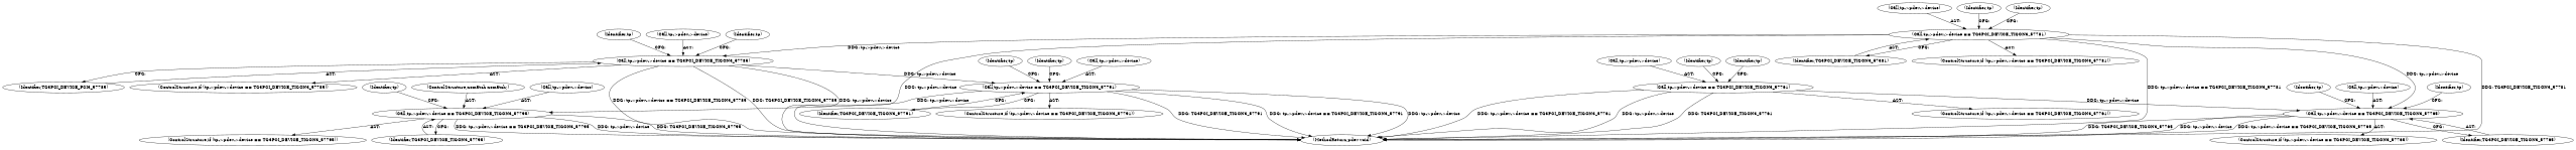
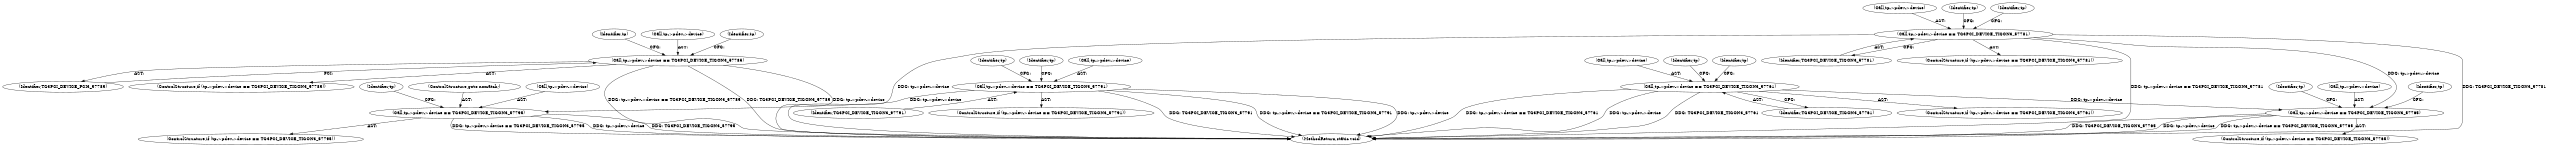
  digraph {
    n1 [label="(Call,tp->pdev->device == TG3PCI_DEVICE_TIGON3_57781)"]
    n2 [label="(Call,tp->pdev->device == TG3PCI_DEVICE_TIGON3_57785)"]
    n3 [label="(ControlStructure,if (tp->pdev->device == TG3PCI_DEVICE_TIGON3_57781))"]
-   n4 [label="(Identifier,TG3PCI_DEVICE_TIGON3_57381)"]
-   n5 [label="(MethodReturn,pdev void)"]
+   n4 [label="(Identifier,TG3PCI_DEVICE_TIGON3_57781)"]
+   n5 [label="(MethodReturn,static void)"]
    n6 [label="(Call,tp->pdev->device == TG3PCI_DEVICE_TIGON3_57765)"]
    n7 [label="(Call,tp->pdev->device == TG3PCI_DEVICE_TIGON3_57791)"]
    n8 [label="(ControlStructure,if (tp->pdev->device == TG3PCI_DEVICE_TIGON3_57785))"]
    n9 [label="(Identifier,TG3PCI_DEVICE_PCI3_57785)"]
    n10 [label="(ControlStructure,if (tp->pdev->device == TG3PCI_DEVICE_TIGON3_57765))"]
-   n11 [label="(Identifier,TG3PCI_DEVICE_TIGON3_57765)"]
    n12 [label="(Call,tp->pdev->device == TG3PCI_DEVICE_TIGON3_57761)"]
    n13 [label="(ControlStructure,if (tp->pdev->device == TG3PCI_DEVICE_TIGON3_57761))"]
+   n14 [label="(Identifier,TG3PCI_DEVICE_TIGON3_57761)"]
    n15 [label="(Call,tp->pdev->device == TG3PCI_DEVICE_TIGON3_57795)"]
    n16 [label="(Identifier,TG3PCI_DEVICE_TIGON3_97791)"]
    n17 [label="(ControlStructure,if (tp->pdev->device == TG3PCI_DEVICE_TIGON3_57791))"]
-   n18 [label="(Identifier,TG3PCI_DEVICE_TIGON3_57795)"]
    n19 [label="(ControlStructure,if (tp->pdev->device == TG3PCI_DEVICE_TIGON3_57795))"]
    n20 [label="(Identifier,tp)"]
    n21 [label="(Identifier,tp)"]
    n22 [label="(Identifier,tp)"]
-   n23 [label="(ControlStructure,nomatch nomatch;)"]
+   n23 [label="(ControlStructure,goto nomatch;)"]
    n24 [label="(Call,tp->pdev->device)"]
    n25 [label="(Call,tp->pdev->device)"]
    n26 [label="(Identifier,tp)"]
    n27 [label="(Call,tp->pdev->device)"]
    n28 [label="(Identifier,tp)"]
    n29 [label="(Identifier,tp)"]
    n30 [label="(Identifier,tp)"]
    n31 [label="(Identifier,tp)"]
    n32 [label="(Call,tp->pdev->device)"]
    n33 [label="(Call,tp->pdev->device)"]
    n34 [label="(Call,tp->pdev->device)"]
    n35 [label="(Identifier,tp)"]
    n36 [label="(Identifier,tp)"]
    n37 [label="(Identifier,tp)"]
-   n1 -> n2 [label="DDG: tp->pdev->device"]
    n1 -> n3 [label="AST: "]
    n1 -> n4 [label="CFG: "]
    n1 -> n5 [label="DDG: tp->pdev->device"]
    n1 -> n5 [label="DDG: tp->pdev->device == TG3PCI_DEVICE_TIGON3_57781"]
    n1 -> n5 [label="DDG: TG3PCI_DEVICE_TIGON3_57781"]
    n1 -> n6 [label="DDG: tp->pdev->device"]
    n2 -> n5 [label="DDG: tp->pdev->device"]
    n2 -> n5 [label="DDG: tp->pdev->device == TG3PCI_DEVICE_TIGON3_57785"]
    n2 -> n5 [label="DDG: TG3PCI_DEVICE_TIGON3_57785"]
-   n2 -> n7 [label="DDG: tp->pdev->device"]
    n2 -> n8 [label="AST: "]
-   n2 -> n9 [label="CFG: "]
+   n2 -> n9 [label="AST: "]
    n4 -> n1 [label="AST: "]
    n6 -> n5 [label="DDG: TG3PCI_DEVICE_TIGON3_57765"]
    n6 -> n5 [label="DDG: tp->pdev->device"]
    n6 -> n5 [label="DDG: tp->pdev->device == TG3PCI_DEVICE_TIGON3_57765"]
    n6 -> n10 [label="AST: "]
-   n6 -> n11 [label="CFG: "]
    n7 -> n5 [label="DDG: tp->pdev->device"]
    n7 -> n5 [label="DDG: TG3PCI_DEVICE_TIGON3_57791"]
    n7 -> n5 [label="DDG: tp->pdev->device == TG3PCI_DEVICE_TIGON3_57791"]
    n7 -> n15 [label="DDG: tp->pdev->device"]
-   n7 -> n16 [label="CFG: "]
    n7 -> n17 [label="AST: "]
-   n9 -> n2 [label="AST: "]
-   n11 -> n6 [label="AST: "]
+   n9 -> n2 [label="PCI: "]
    n12 -> n5 [label="DDG: TG3PCI_DEVICE_TIGON3_57761"]
    n12 -> n5 [label="DDG: tp->pdev->device"]
    n12 -> n5 [label="DDG: tp->pdev->device == TG3PCI_DEVICE_TIGON3_57761"]
    n12 -> n6 [label="DDG: tp->pdev->device"]
    n12 -> n13 [label="AST: "]
+   n12 -> n14 [label="CFG: "]
+   n14 -> n12 [label="AST: "]
    n15 -> n5 [label="DDG: tp->pdev->device"]
    n15 -> n5 [label="DDG: TG3PCI_DEVICE_TIGON3_57795"]
    n15 -> n5 [label="DDG: tp->pdev->device == TG3PCI_DEVICE_TIGON3_57795"]
-   n15 -> n18 [label="CFG: "]
    n15 -> n19 [label="AST: "]
-   n16 -> n7 [label="CFG: "]
-   n18 -> n15 [label="AST: "]
+   n16 -> n7 [label="AST: "]
    n20 -> n7 [label="CFG: "]
    n21 -> n12 [label="CFG: "]
    n22 -> n6 [label="CFG: "]
    n23 -> n15 [label="AST: "]
    n24 -> n12 [label="AST: "]
    n25 -> n1 [label="AST: "]
    n26 -> n12 [label="CFG: "]
    n27 -> n7 [label="AST: "]
    n28 -> n7 [label="CFG: "]
    n29 -> n6 [label="CFG: "]
    n30 -> n2 [label="CFG: "]
    n31 -> n1 [label="CFG: "]
    n32 -> n6 [label="AST: "]
    n33 -> n15 [label="AST: "]
    n34 -> n2 [label="AST: "]
    n35 -> n2 [label="CFG: "]
    n36 -> n1 [label="CFG: "]
    n37 -> n15 [label="CFG: "]
  }
